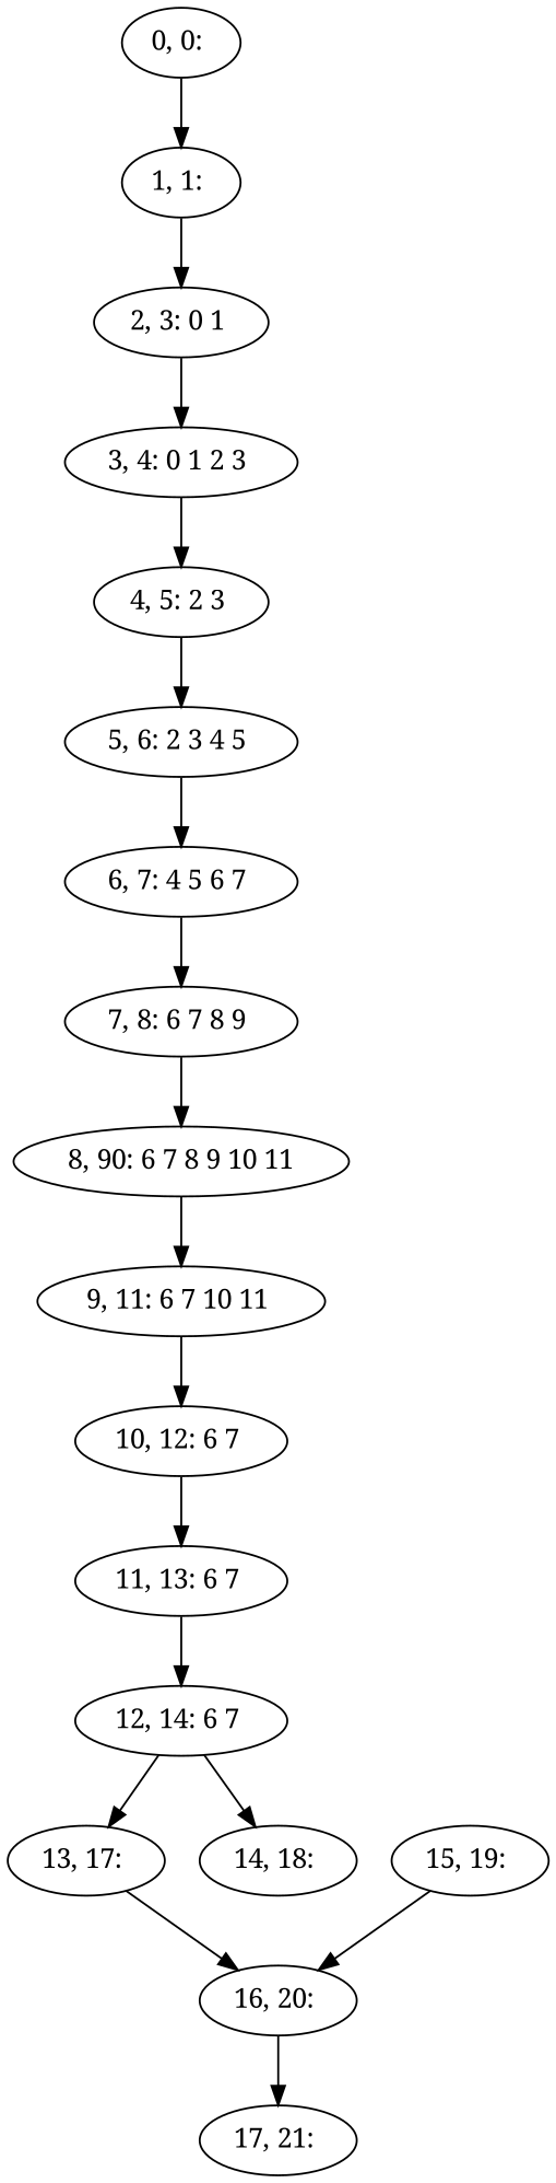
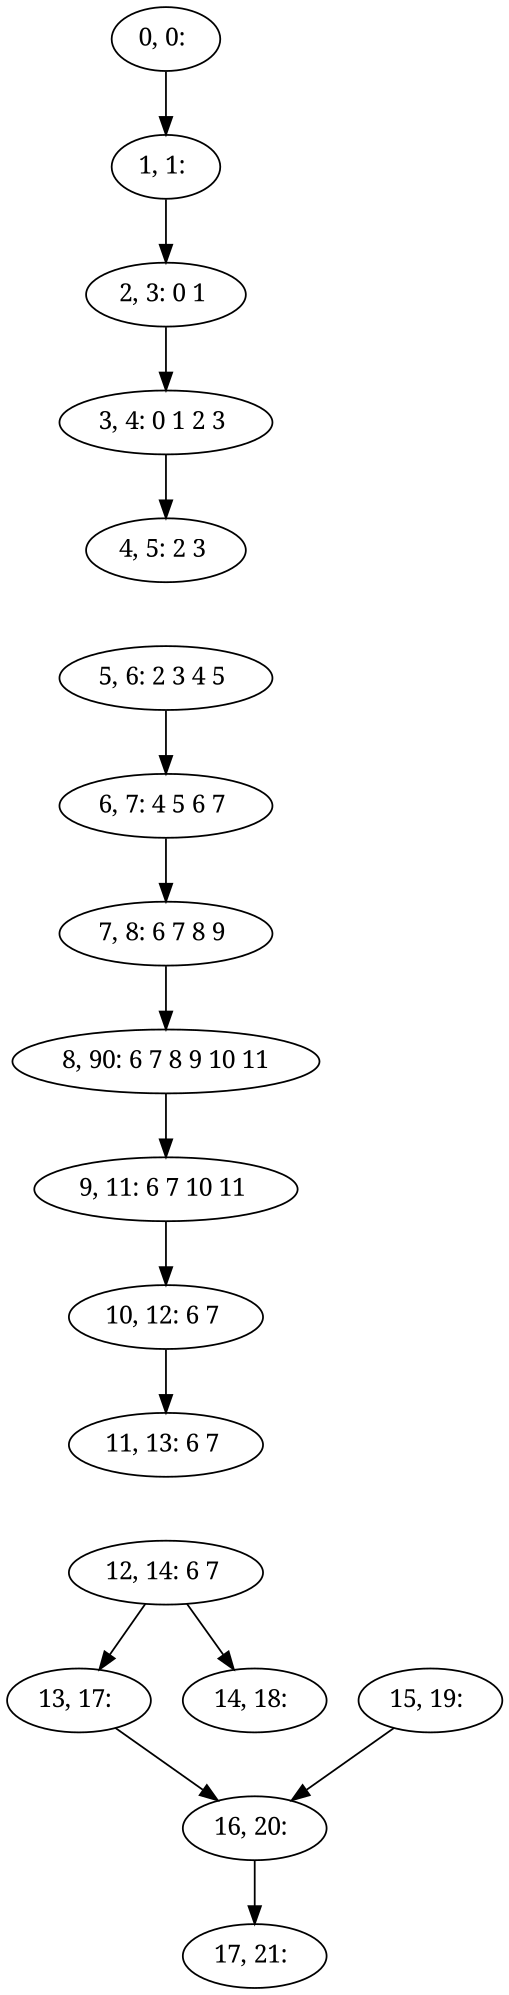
  digraph {
    fontname="Noto Serif"
    node [fontname="Noto Serif"]
    edge [fontname="Noto Serif"]
    n1 [label="0, 0: "]
    n2 [label="1, 1: "]
    n3 [label="2, 3: 0 1 "]
    n4 [label="3, 4: 0 1 2 3 "]
    n5 [label="4, 5: 2 3 "]
    n6 [label="5, 6: 2 3 4 5 "]
    n7 [label="6, 7: 4 5 6 7 "]
    n8 [label="7, 8: 6 7 8 9 "]
    n9 [label="8, 90: 6 7 8 9 10 11"]
    n10 [label="9, 11: 6 7 10 11 "]
    n11 [label="10, 12: 6 7 "]
    n12 [label="11, 13: 6 7 "]
    n13 [label="12, 14: 6 7 "]
    n14 [label="13, 17: "]
    n15 [label="14, 18: "]
    n16 [label="16, 20: "]
    n17 [label="17, 21: "]
    n18 [label="15, 19: "]
    n1 -> n2
    n2 -> n3
    n3 -> n4
    n4 -> n5
-   n5 -> n6
    n6 -> n7
    n7 -> n8
    n8 -> n9
    n9 -> n10
    n10 -> n11
    n11 -> n12
-   n12 -> n13
    n13 -> n14
    n13 -> n15
    n14 -> n16
    n16 -> n17
    n18 -> n16
  }
